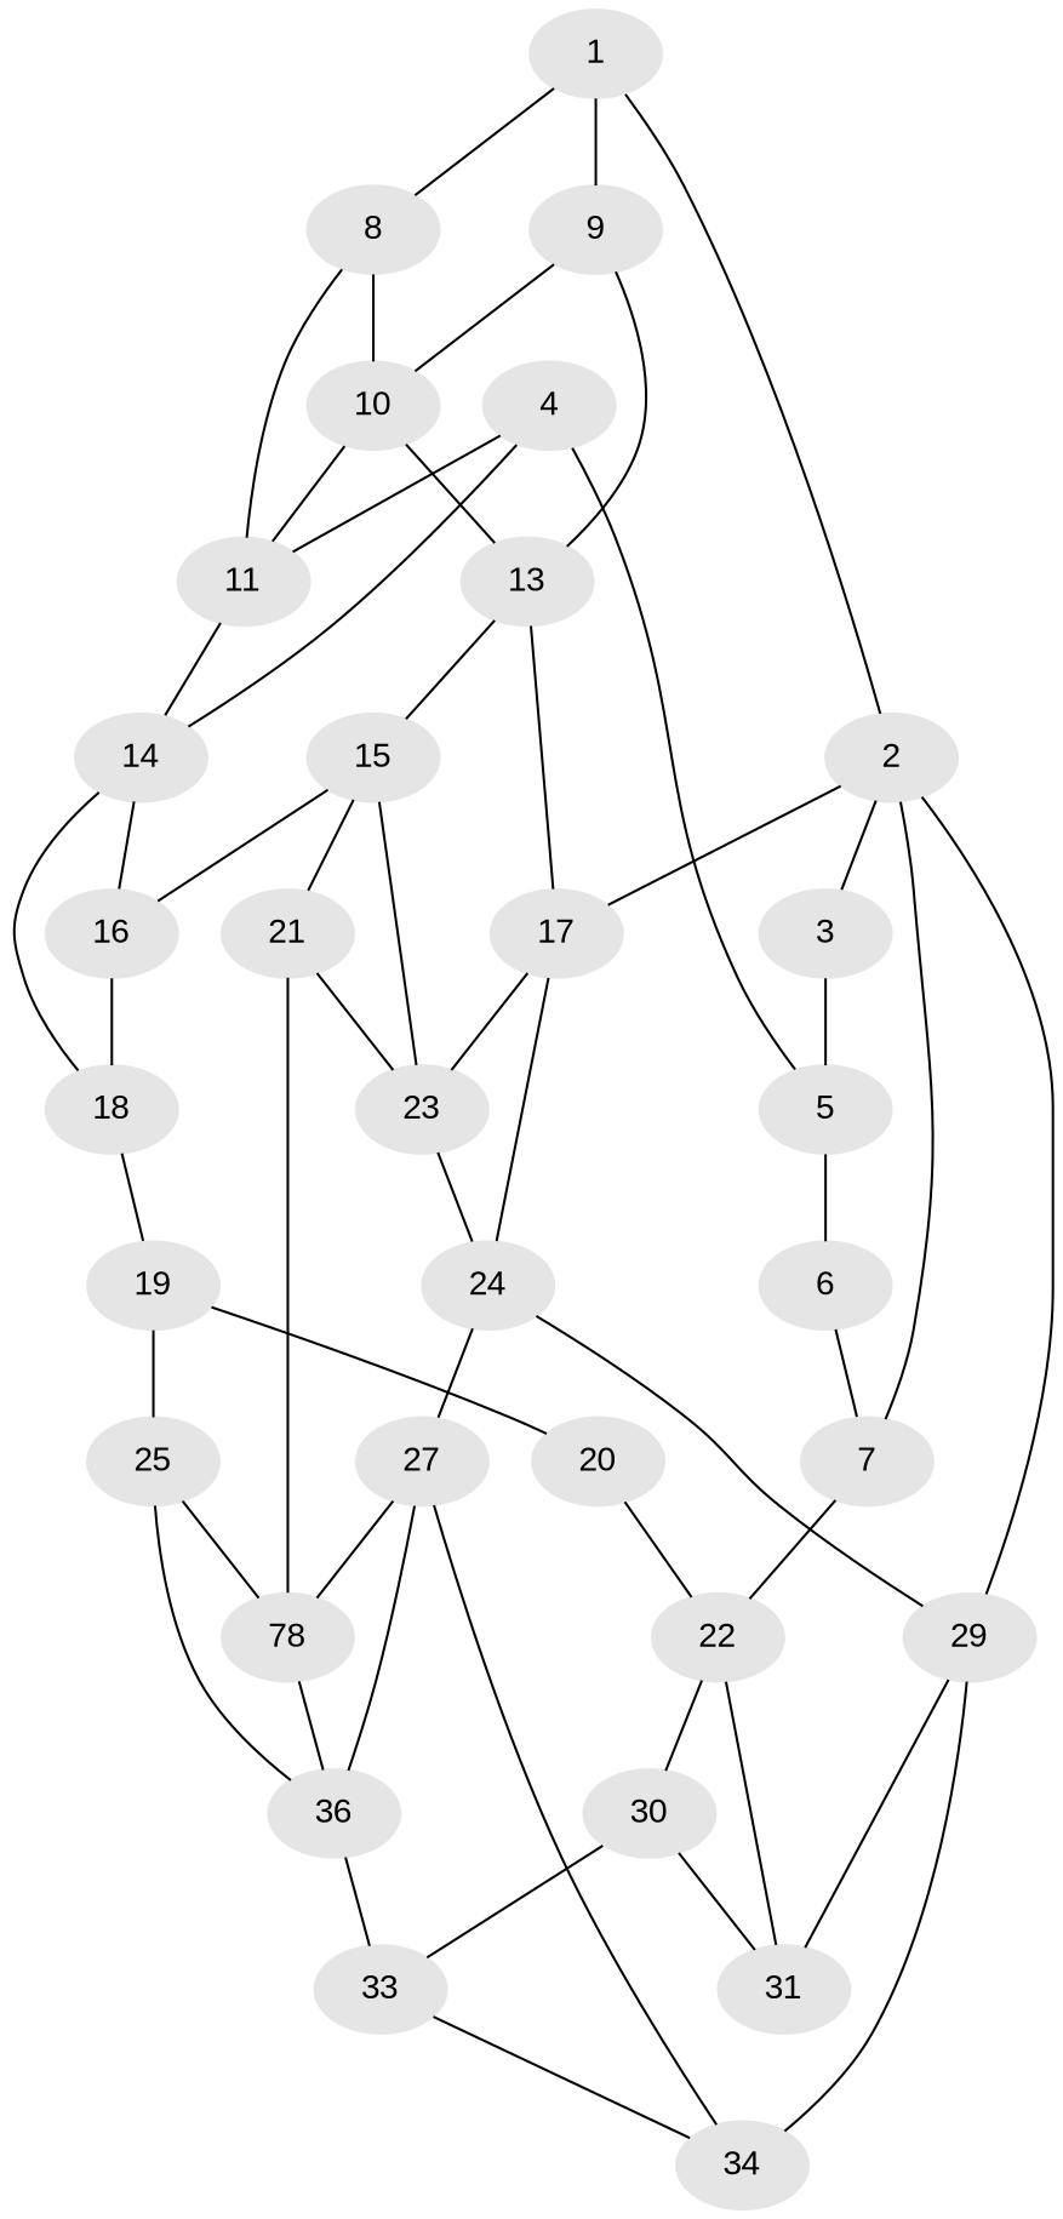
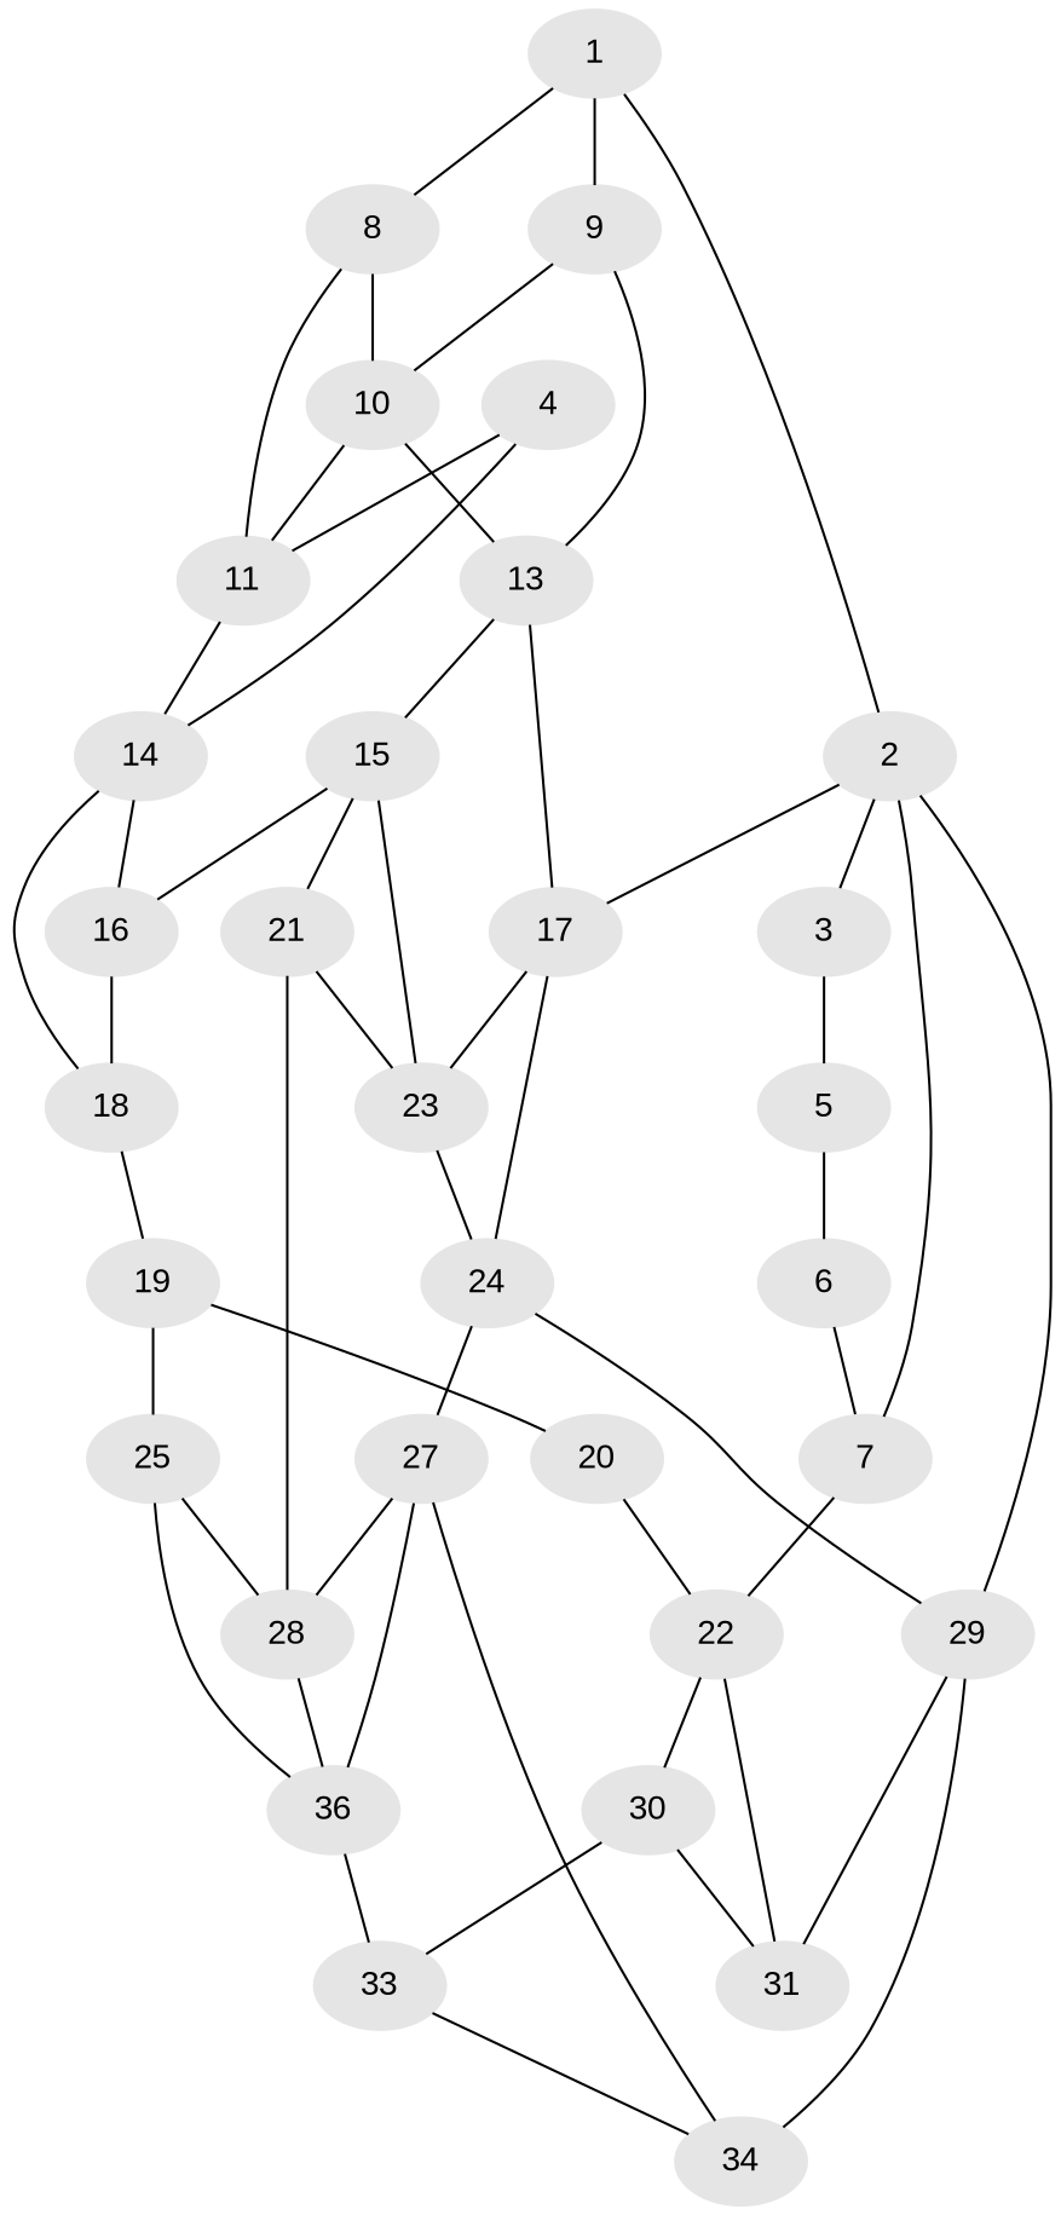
  graph {
    fontname="Liberation Sans"
    node [color=gray90 fontname="Liberation Sans" style=filled]
    edge [fontname="Liberation Sans" weight=1.0]
    1
    2
    8
    9
    3
    7
    17
    29
    11
    10
    13
    5
    22
    23
    24
    31
    34
    6
    4
    14
    18
    16
    30
    15
    19
    20
    21
-   28 [label=78]
+   28
    27
    25
    n31 [label=36]
    33
    1 -- 2
    1 -- 8
    1 -- 9
    2 -- 3
    2 -- 7
    2 -- 17
    2 -- 29 [weight=2.0]
    8 -- 11
    8 -- 10
    9 -- 10
    9 -- 13
    3 -- 5 [weight=2.0]
    7 -- 22
    17 -- 23
    17 -- 24
    29 -- 31
    29 -- 34 [weight=2.0]
    11 -- 14
    10 -- 11
    10 -- 13
    13 -- 17
    13 -- 15
    5 -- 6 [weight=2.0]
    22 -- 31
    22 -- 30
    23 -- 24
    24 -- 29
    24 -- 27
    6 -- 7
    4 -- 11
-   4 -- 5
    4 -- 14
    14 -- 18
    14 -- 16
    18 -- 19
    16 -- 18
    30 -- 31
    30 -- 33
    15 -- 23
    15 -- 16
    15 -- 21
    19 -- 20
    19 -- 25
    20 -- 22
    21 -- 23
    21 -- 28
    28 -- n31
    27 -- 34
    27 -- 28
    27 -- n31
    25 -- 28
    25 -- n31
    n31 -- 33
    33 -- 34
  }
